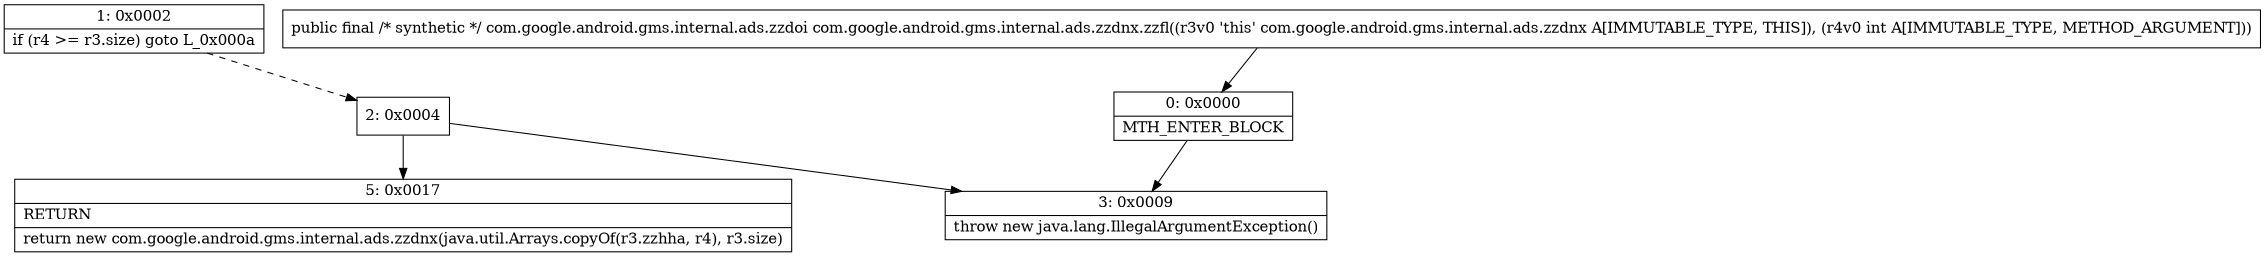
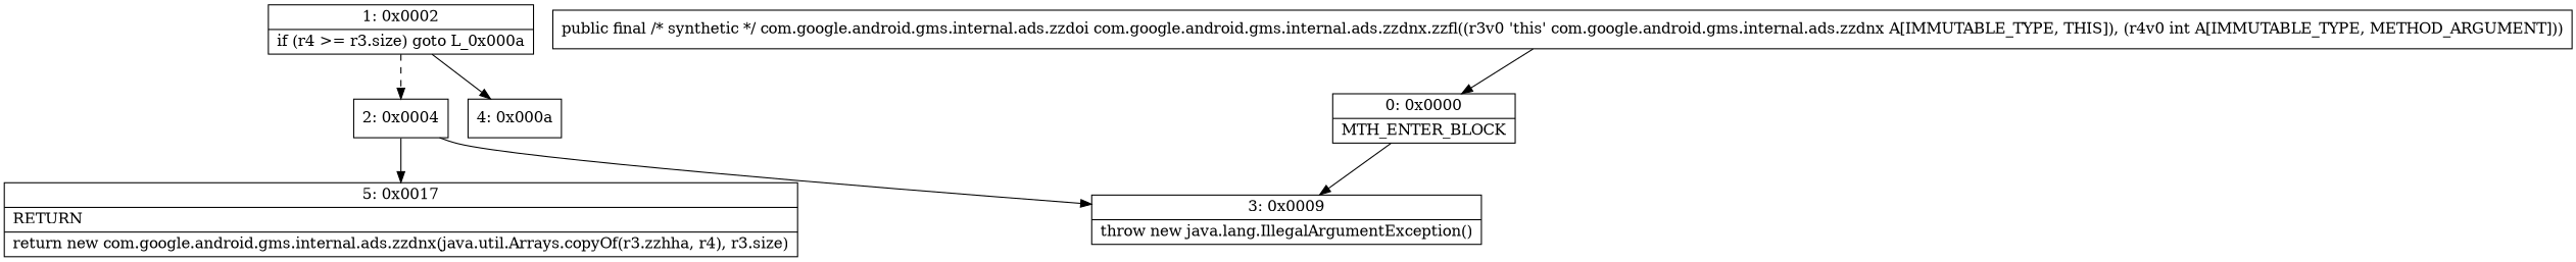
  digraph {
    node [shape=record]
    n1 [label="{0\:\ 0x0000|MTH_ENTER_BLOCK\l}"]
    n2 [label="{3\:\ 0x0009|throw new java.lang.IllegalArgumentException()\l}"]
    n3 [label="{1\:\ 0x0002|if (r4 \>= r3.size) goto L_0x000a\l}"]
    n4 [label="{2\:\ 0x0004}"]
+   n5 [label="{4\:\ 0x000a}"]
    n6 [label="{5\:\ 0x0017|RETURN\l|return new com.google.android.gms.internal.ads.zzdnx(java.util.Arrays.copyOf(r3.zzhha, r4), r3.size)\l}"]
    n7 [label="{public final \/* synthetic *\/ com.google.android.gms.internal.ads.zzdoi com.google.android.gms.internal.ads.zzdnx.zzfl((r3v0 'this' com.google.android.gms.internal.ads.zzdnx A[IMMUTABLE_TYPE, THIS]), (r4v0 int A[IMMUTABLE_TYPE, METHOD_ARGUMENT])) }"]
    n1 -> n2
    n3 -> n4 [style=dashed]
+   n3 -> n5
    n4 -> n2
    n4 -> n6
    n7 -> n1
  }
